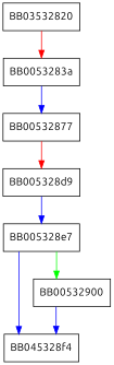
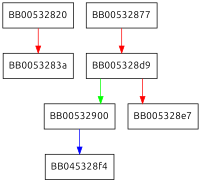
  digraph {
    fontname=Ubuntu
    splines=ortho
    node [fontname=Ubuntu shape=box]
    edge [color=red fontname=Ubuntu]
-   BB00532820 [label=BB03532820]
+   BB00532820
    BB0053283a
    BB00532877
    BB005328d9
    n5 [label=BB045328f4]
    BB00532900
    n7 [label=BB005328e7]
    BB00532820 -> BB0053283a
-   BB0053283a -> BB00532877 [color=blue]
    BB00532877 -> BB005328d9
-   n7 -> BB00532900 [color=green]
-   BB005328d9 -> n7 [color=blue]
+   BB005328d9 -> BB00532900 [color=green]
+   BB005328d9 -> n7
    BB00532900 -> n5 [color=blue]
-   n7 -> n5 [color=blue]
  }
